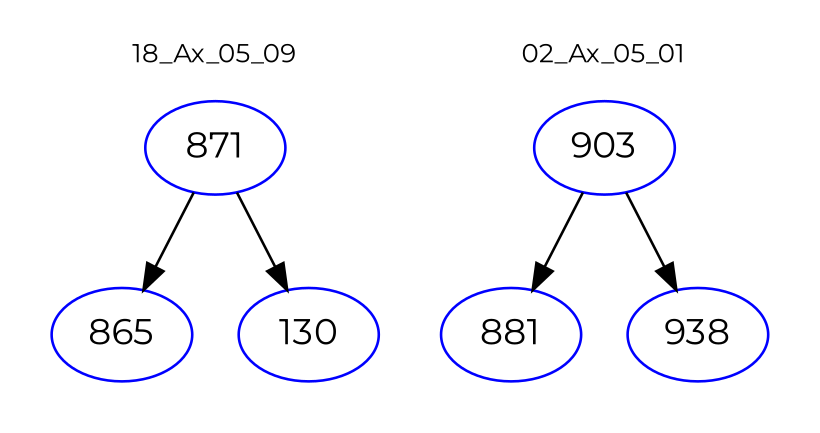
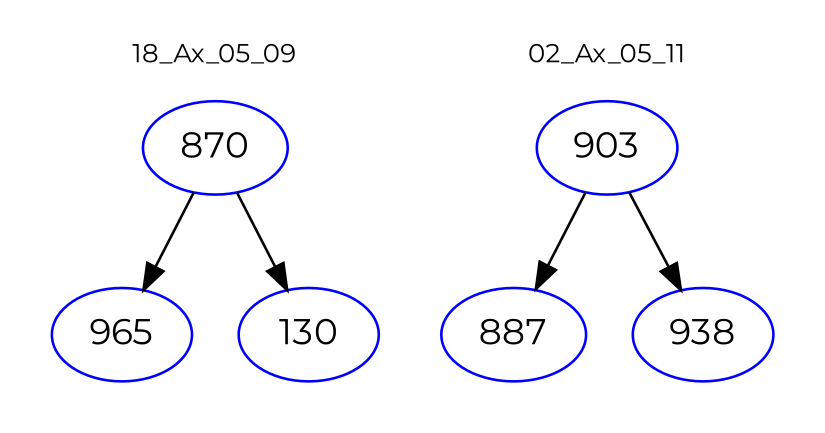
  digraph {
    fontname=Montserrat
    node [color=blue fontname=Montserrat]
    edge [color=black fontname=Montserrat]
-   n1 [label=871]
-   n2 [label=865]
+   n1 [label=870]
+   n2 [label=965]
    n3 [label=130]
    n4 [label=903]
-   n5 [label=881]
+   n5 [label=887]
    n6 [label=938]
    subgraph cluster_1 {
      color=white
      fontsize=10
      label="18_Ax_05_09"
      n1
      n2
      n3
    }
    subgraph cluster_2 {
      color=white
      fontsize=10
-     label="02_Ax_05_01"
+     label="02_Ax_05_11"
      n4
      n5
      n6
    }
    n1 -> n2
    n1 -> n3
    n4 -> n5
    n4 -> n6
  }
